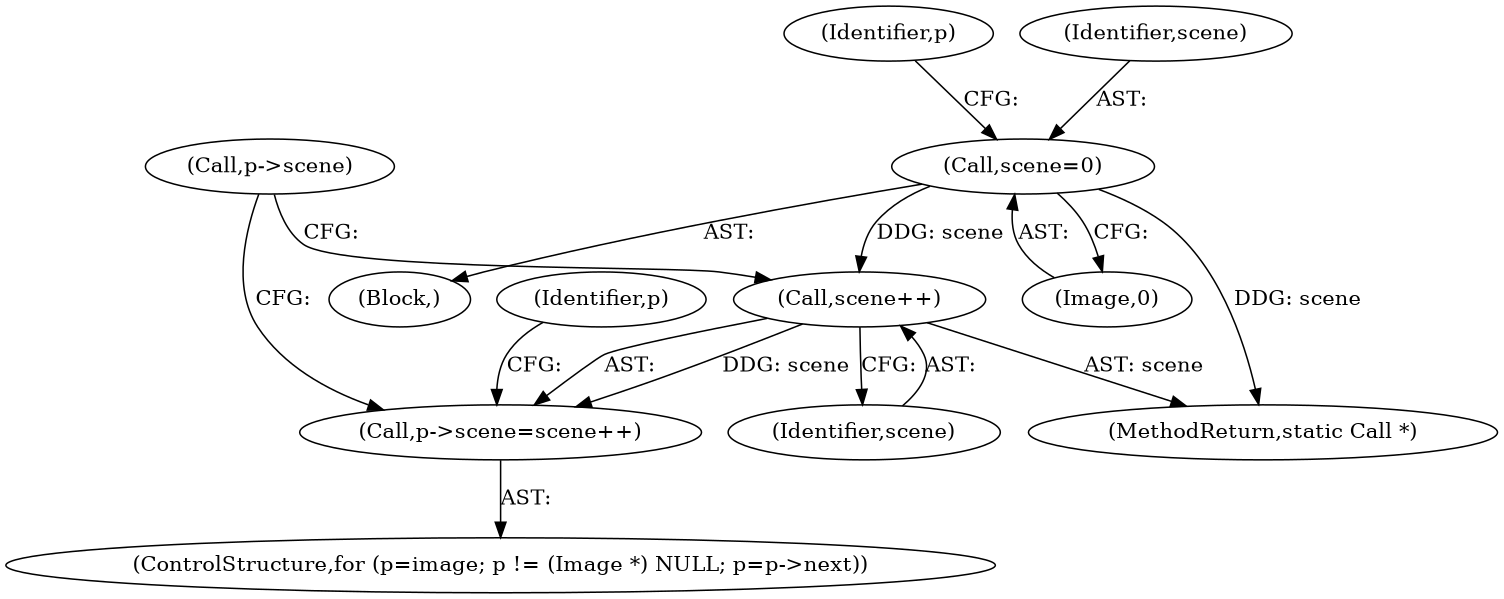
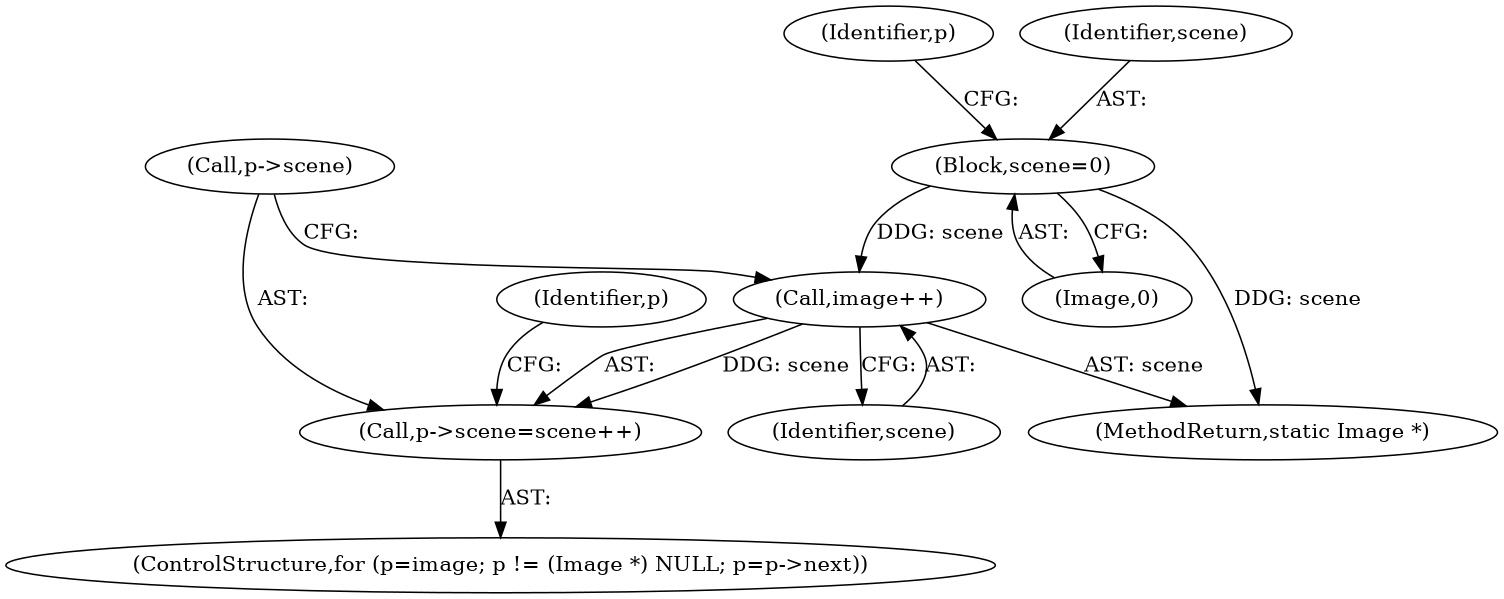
  digraph {
    n1 [label="(Call,p->scene=scene++)"]
    n2 [label="(ControlStructure,for (p=image; p != (Image *) NULL; p=p->next))"]
-   n3 [label="(Call,scene++)"]
-   n4 [label="(MethodReturn,static Call *)"]
+   n3 [label="(Call,image++)"]
+   n4 [label="(MethodReturn,static Image *)"]
    n5 [label="(Identifier,scene)"]
-   n6 [label="(Call,scene=0)"]
-   n7 [label="(Block,)"]
+   n6 [label="(Block,scene=0)"]
    n8 [label="(Image,0)"]
    n9 [label="(Identifier,p)"]
    n10 [label="(Call,p->scene)"]
    n11 [label="(Identifier,scene)"]
    n12 [label="(Identifier,p)"]
    n1 -> n2 [label="AST: "]
    n3 -> n1 [label="AST: "]
    n3 -> n1 [label="DDG: scene"]
    n3 -> n4 [label="AST: scene"]
    n3 -> n5 [label="CFG: "]
    n5 -> n3 [label="AST: "]
    n6 -> n3 [label="DDG: scene"]
    n6 -> n4 [label="DDG: scene"]
-   n6 -> n7 [label="AST: "]
    n6 -> n8 [label="CFG: "]
    n8 -> n6 [label="AST: "]
    n9 -> n6 [label="CFG: "]
-   n10 -> n1 [label="CFG: "]
+   n10 -> n1 [label="AST: "]
    n10 -> n3 [label="CFG: "]
    n11 -> n6 [label="AST: "]
    n12 -> n1 [label="CFG: "]
  }
